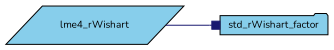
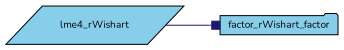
  digraph {
    rankdir=LR
    fontname=Nunito
    node [color=black fillcolor=skyblue fontname=Nunito fontsize=10 style=filled]
    n1 [fontcolor=black height=0.2 label=lme4_rWishart shape=parallelogram width=0.4]
-   n2 [height=0.2 label=std_rWishart_factor shape=folder width=0.4]
+   n2 [height=0.2 label=factor_rWishart_factor shape=folder width=0.4]
    n1 -> n2 [color=midnightblue fontname=Nunito fontsize=10 labelfontname="FreeSans.ttf" labelfontsize=10 style=solid arrowhead=box]
  }
